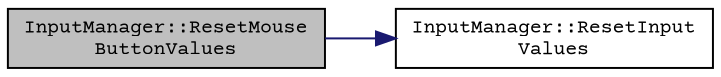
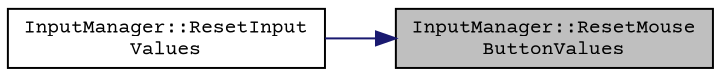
  digraph {
    rankdir=RL
    fontname="Courier Prime"
    node [color=black fontname="Courier Prime" fontsize=10 shape=record style=filled]
    n1 [fillcolor=grey75 fontcolor=black height=0.2 label="InputManager::ResetMouse\lButtonValues" width=0.4]
    n2 [fillcolor=white height=0.2 label="InputManager::ResetInput\lValues" width=0.4]
-   n2 -> n1 [color=midnightblue dir=back fontname="Courier Prime" fontsize=10 labelfontname=Helvetica labelfontsize=10 style=solid]
+   n1 -> n2 [color=midnightblue dir=back fontname="Courier Prime" fontsize=10 labelfontname=Helvetica labelfontsize=10 style=solid]
  }
